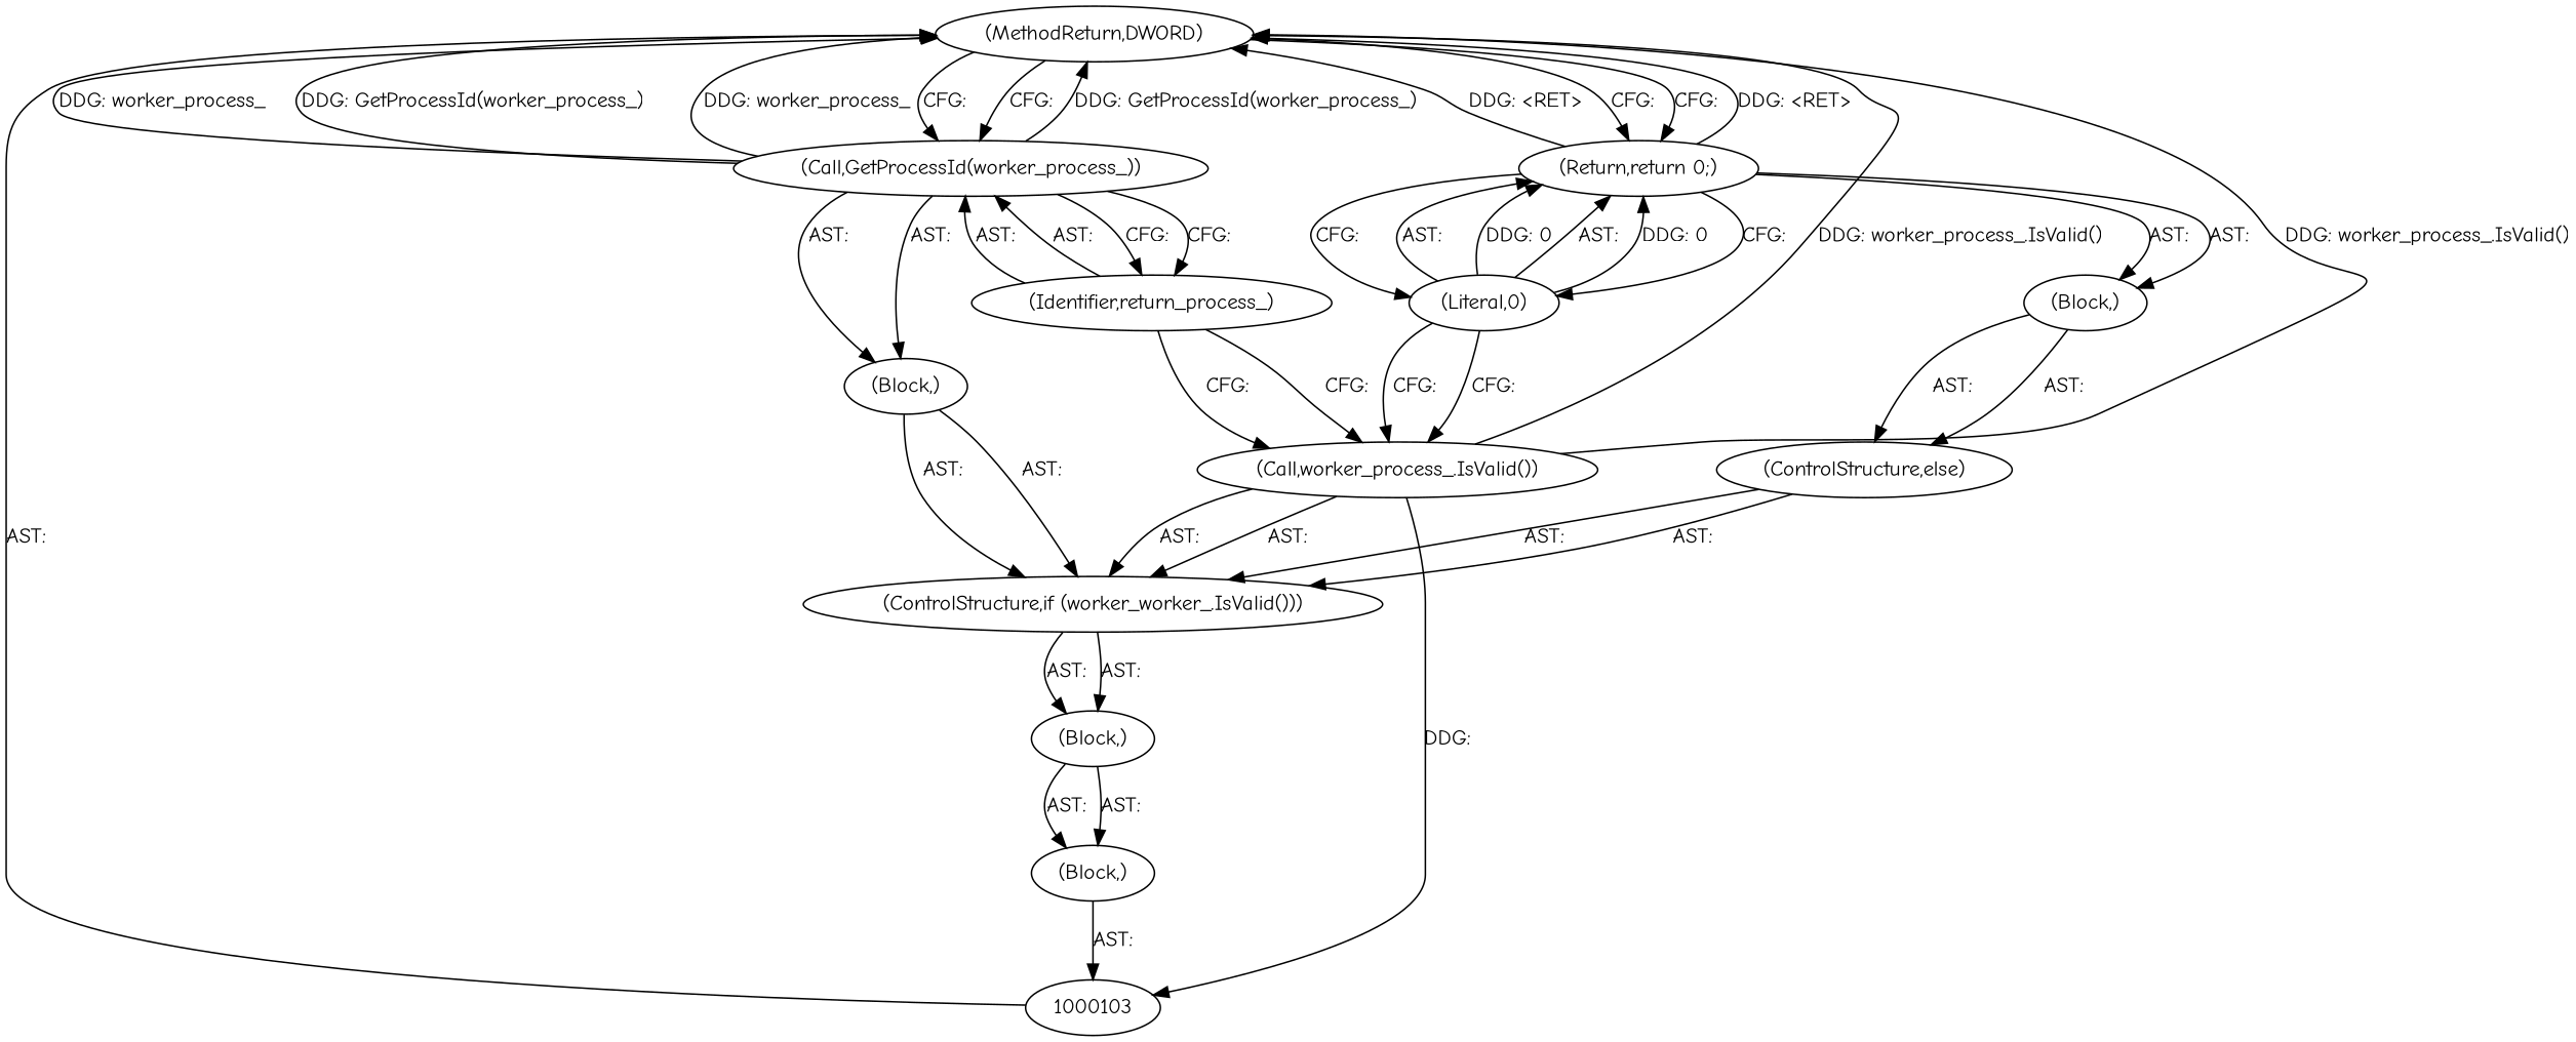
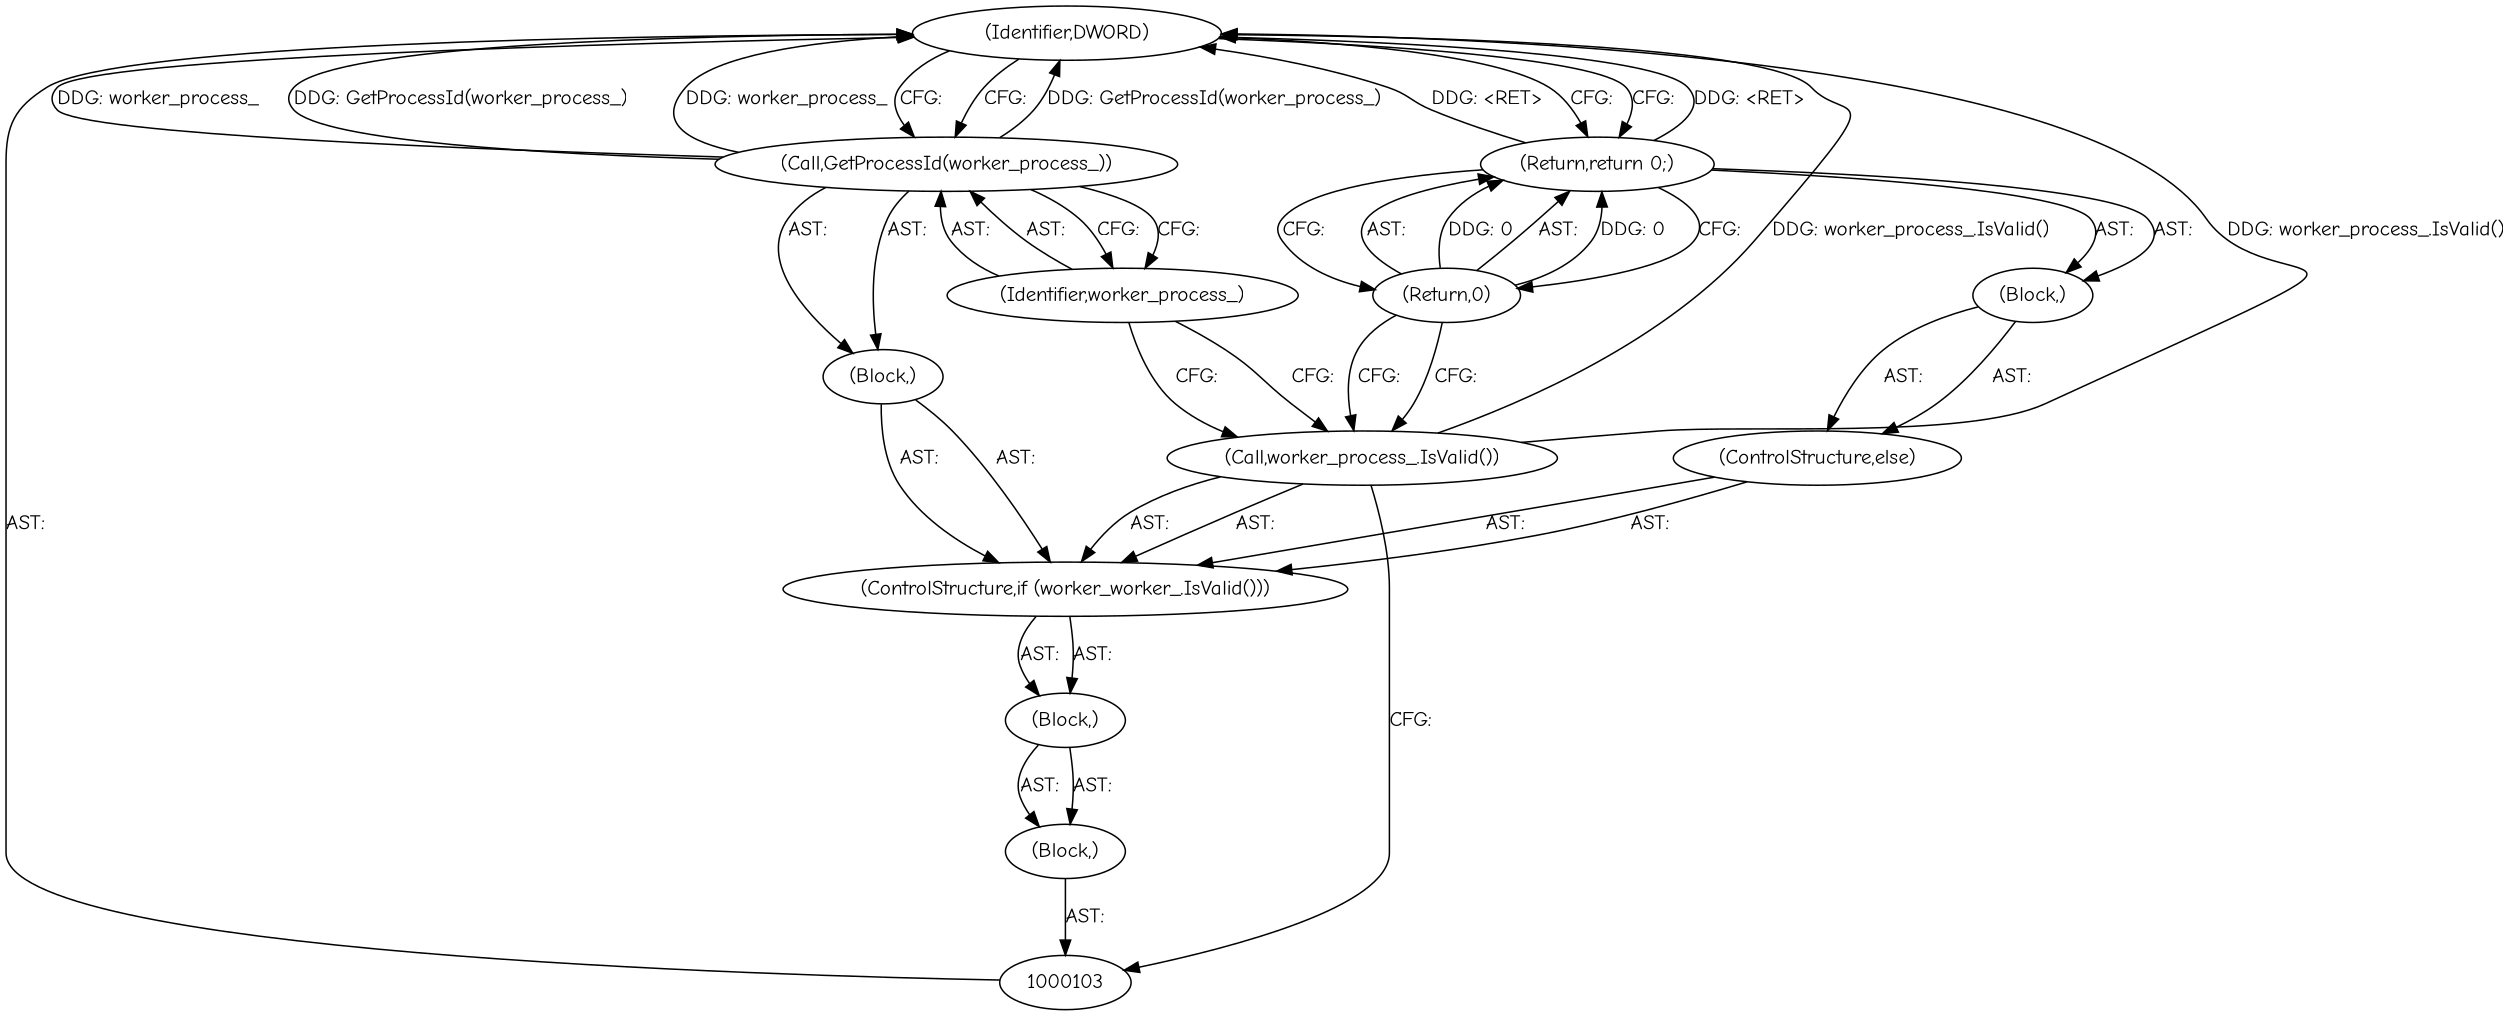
  digraph {
    fontname="Comic Neue"
    node [fontname="Comic Neue"]
    edge [fontname="Comic Neue"]
-   n1 [label="(MethodReturn,DWORD)"]
+   n1 [label="(Identifier,DWORD)"]
    n2 [label="(Call,GetProcessId(worker_process_))"]
    n3 [label="(Return,return 0;)"]
    n4 [label="(Block,)"]
-   n5 [label="(Identifier,return_process_)"]
+   n5 [label="(Identifier,worker_process_)"]
    n6 [label="(Block,)"]
-   n7 [label="(Literal,0)"]
+   n7 [label="(Return,0)"]
    1000103
    n9 [label="(Block,)"]
    n10 [label="(Block,)"]
    n11 [label="(ControlStructure,if (worker_worker_.IsValid()))"]
    n12 [label="(Call,worker_process_.IsValid())"]
    n13 [label="(ControlStructure,else)"]
    n1 -> n2 [label="CFG: "]
    n1 -> n2 [label="CFG: "]
    n1 -> n3 [label="CFG: "]
    n1 -> n3 [label="CFG: "]
    n2 -> n1 [label="DDG: GetProcessId(worker_process_)"]
    n2 -> n1 [label="DDG: worker_process_"]
    n2 -> n1 [label="DDG: GetProcessId(worker_process_)"]
    n2 -> n1 [label="DDG: worker_process_"]
    n2 -> n4 [label="AST: "]
    n2 -> n4 [label="AST: "]
    n2 -> n5 [label="CFG: "]
    n2 -> n5 [label="CFG: "]
    n3 -> n1 [label="DDG: <RET>"]
    n3 -> n1 [label="DDG: <RET>"]
    n3 -> n6 [label="AST: "]
    n3 -> n6 [label="AST: "]
    n3 -> n7 [label="CFG: "]
    n3 -> n7 [label="CFG: "]
    n4 -> n11 [label="AST: "]
    n4 -> n11 [label="AST: "]
    n5 -> n2 [label="AST: "]
    n5 -> n2 [label="AST: "]
    n5 -> n12 [label="CFG: "]
    n5 -> n12 [label="CFG: "]
    n6 -> n13 [label="AST: "]
    n6 -> n13 [label="AST: "]
    n7 -> n3 [label="AST: "]
    n7 -> n3 [label="DDG: 0"]
    n7 -> n3 [label="AST: "]
    n7 -> n3 [label="DDG: 0"]
    n7 -> n12 [label="CFG: "]
    n7 -> n12 [label="CFG: "]
    1000103 -> n1 [label="AST: "]
    n9 -> 1000103 [label="AST: "]
    n10 -> n9 [label="AST: "]
    n10 -> n9 [label="AST: "]
    n11 -> n10 [label="AST: "]
    n11 -> n10 [label="AST: "]
    n12 -> n1 [label="DDG: worker_process_.IsValid()"]
    n12 -> n1 [label="DDG: worker_process_.IsValid()"]
-   n12 -> 1000103 [label="DDG: "]
+   n12 -> 1000103 [label="CFG: "]
    n12 -> n11 [label="AST: "]
    n12 -> n11 [label="AST: "]
    n13 -> n11 [label="AST: "]
    n13 -> n11 [label="AST: "]
  }
